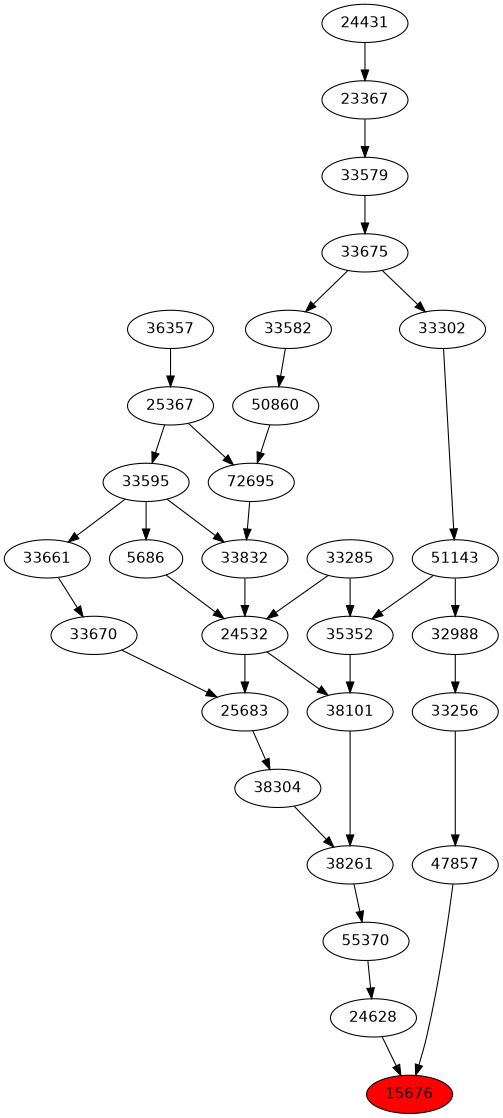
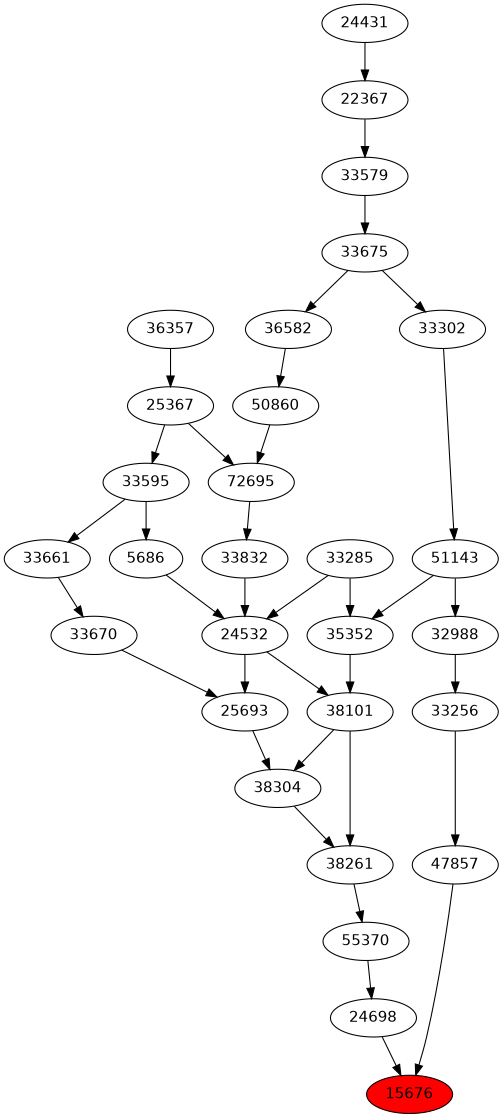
  strict digraph {
    fontname="DejaVu Sans"
    node [fontname="DejaVu Sans"]
    edge [fontname="DejaVu Sans"]
    n1 [fillcolor=red label=15676 style=filled]
    n2 [label=47857]
-   n3 [label=24628]
+   n3 [label=24698]
    n4 [label=33256]
    n5 [label=55370]
    n6 [label=32988]
    n7 [label=38261]
    n8 [label=51143]
    n9 [label=35352]
    n10 [label=38101]
    n11 [label=38304]
    n12 [label=33302]
-   n13 [label=25683]
+   n13 [label=25693]
    n14 [label=24532]
    n15 [label=33675]
-   n16 [label=33582]
+   n16 [label=36582]
    n17 [label=50860]
    n18 [label=33670]
    n19 [label=33285]
    n20 [label=5686]
    n21 [label=33832]
    n22 [label=33579]
    n23 [label=33661]
    n24 [label=72695]
    n25 [label=33595]
-   n26 [label=23367]
+   n26 [label=22367]
    n27 [label=36357]
    n28 [label=25367]
    n29 [label=24431]
    n2 -> n1
    n3 -> n1
    n4 -> n2
    n5 -> n3
    n6 -> n4
    n7 -> n5
    n8 -> n6
    n8 -> n9
    n9 -> n10
    n10 -> n7
+   n10 -> n11
    n11 -> n7
    n12 -> n8
    n13 -> n11
    n14 -> n10
    n14 -> n13
    n15 -> n12
    n15 -> n16
    n16 -> n17
    n17 -> n24
    n18 -> n13
    n19 -> n9
    n19 -> n14
    n20 -> n14
    n21 -> n14
    n22 -> n15
    n23 -> n18
    n24 -> n21
    n25 -> n20
-   n25 -> n21
    n25 -> n23
    n26 -> n22
    n27 -> n28
    n28 -> n24
    n28 -> n25
    n29 -> n26
  }
